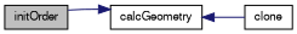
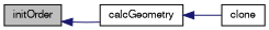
  digraph {
    rankdir=LR
    node [color=black fontname=FreeSans fontsize=10 shape=record]
    edge [color=midnightblue dir=back fontname=FreeSans fontsize=10 labelfontname=FreeSans labelfontsize=10 style=solid]
    n1 [fillcolor=grey75 fontcolor=black height=0.2 label=initOrder style=filled width=0.4]
    n2 [height=0.2 label=calcGeometry width=0.4]
    n3 [height=0.2 label=clone width=0.4]
-   n2 -> n1
+   n1 -> n2
    n2 -> n3
  }
